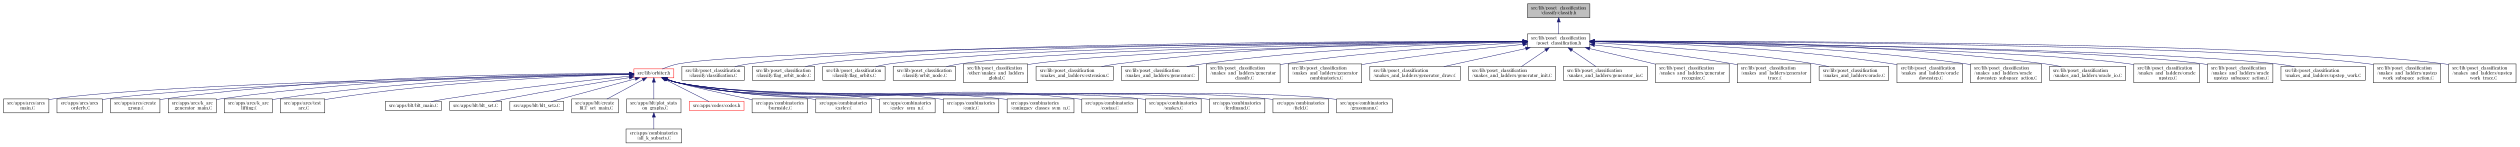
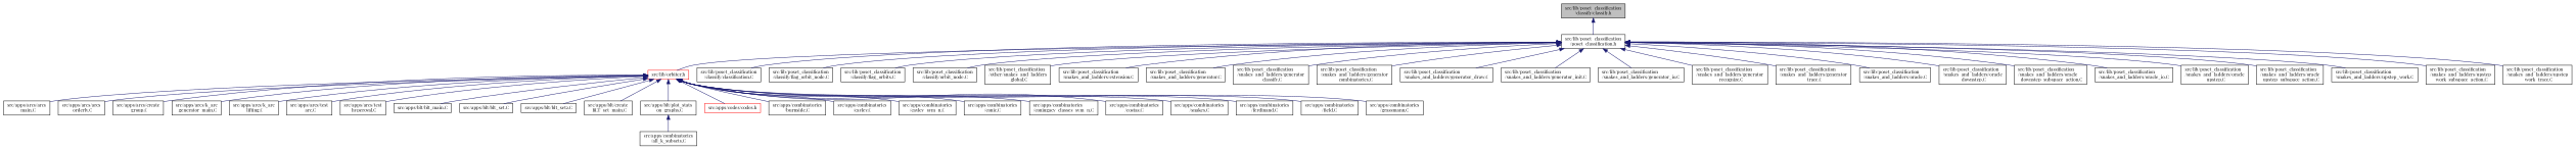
  digraph {
    fontname="Playfair Display"
    node [color=black fillcolor=white fontname="Playfair Display" fontsize=10 shape=record style=filled]
    edge [color=midnightblue dir=back fontname="Playfair Display" fontsize=10 labelfontname=Helvetica labelfontsize=10 style=solid]
    n1 [fillcolor=grey75 fontcolor=black height=0.2 label="src/lib/poset_classification\l/classify/classify.h" width=0.4]
    n2 [height=0.2 label="src/lib/poset_classification\l/poset_classification.h" width=0.4]
    n3 [color=red height=0.2 label="src/lib/orbiter.h" width=0.4]
    n4 [height=0.2 label="src/lib/poset_classification\l/classify/classification.C" width=0.4]
    n5 [height=0.2 label="src/lib/poset_classification\l/classify/flag_orbit_node.C" width=0.4]
    n6 [height=0.2 label="src/lib/poset_classification\l/classify/flag_orbits.C" width=0.4]
    n7 [height=0.2 label="src/lib/poset_classification\l/classify/orbit_node.C" width=0.4]
    n8 [height=0.2 label="src/lib/poset_classification\l/other/snakes_and_ladders\l_global.C" width=0.4]
    n9 [height=0.2 label="src/lib/poset_classification\l/snakes_and_ladders/extension.C" width=0.4]
    n10 [height=0.2 label="src/lib/poset_classification\l/snakes_and_ladders/generator.C" width=0.4]
    n11 [height=0.2 label="src/lib/poset_classification\l/snakes_and_ladders/generator\l_classify.C" width=0.4]
    n12 [height=0.2 label="src/lib/poset_classification\l/snakes_and_ladders/generator\l_combinatorics.C" width=0.4]
    n13 [height=0.2 label="src/lib/poset_classification\l/snakes_and_ladders/generator_draw.C" width=0.4]
    n14 [height=0.2 label="src/lib/poset_classification\l/snakes_and_ladders/generator_init.C" width=0.4]
    n15 [height=0.2 label="src/lib/poset_classification\l/snakes_and_ladders/generator_io.C" width=0.4]
    n16 [height=0.2 label="src/lib/poset_classification\l/snakes_and_ladders/generator\l_recognize.C" width=0.4]
    n17 [height=0.2 label="src/lib/poset_classification\l/snakes_and_ladders/generator\l_trace.C" width=0.4]
    n18 [height=0.2 label="src/lib/poset_classification\l/snakes_and_ladders/oracle.C" width=0.4]
    n19 [height=0.2 label="src/lib/poset_classification\l/snakes_and_ladders/oracle\l_downstep.C" width=0.4]
    n20 [height=0.2 label="src/lib/poset_classification\l/snakes_and_ladders/oracle\l_downstep_subspace_action.C" width=0.4]
    n21 [height=0.2 label="src/lib/poset_classification\l/snakes_and_ladders/oracle_io.C" width=0.4]
    n22 [height=0.2 label="src/lib/poset_classification\l/snakes_and_ladders/oracle\l_upstep.C" width=0.4]
    n23 [height=0.2 label="src/lib/poset_classification\l/snakes_and_ladders/oracle\l_upstep_subspace_action.C" width=0.4]
    n24 [height=0.2 label="src/lib/poset_classification\l/snakes_and_ladders/upstep_work.C" width=0.4]
    n25 [height=0.2 label="src/lib/poset_classification\l/snakes_and_ladders/upstep\l_work_subspace_action.C" width=0.4]
    n26 [height=0.2 label="src/lib/poset_classification\l/snakes_and_ladders/upstep\l_work_trace.C" width=0.4]
    n27 [height=0.2 label="src/apps/arcs/arcs\l_main.C" width=0.4]
    n28 [height=0.2 label="src/apps/arcs/arcs\l_orderly.C" width=0.4]
    n29 [height=0.2 label="src/apps/arcs/create\l_group.C" width=0.4]
    n30 [height=0.2 label="src/apps/arcs/k_arc\l_generator_main.C" width=0.4]
    n31 [height=0.2 label="src/apps/arcs/k_arc\l_lifting.C" width=0.4]
    n32 [height=0.2 label="src/apps/arcs/test\l_arc.C" width=0.4]
+   n33 [height=0.2 label="src/apps/arcs/test\l_hyperoval.C" width=0.4]
    n34 [height=0.2 label="src/apps/blt/blt_main.C" width=0.4]
    n35 [height=0.2 label="src/apps/blt/blt_set.C" width=0.4]
    n36 [height=0.2 label="src/apps/blt/blt_set2.C" width=0.4]
    n37 [height=0.2 label="src/apps/blt/create\l_BLT_set_main.C" width=0.4]
    n38 [height=0.2 label="src/apps/blt/plot_stats\l_on_graphs.C" width=0.4]
    n39 [color=red height=0.2 label="src/apps/codes/codes.h" width=0.4]
    n40 [height=0.2 label="src/apps/combinatorics\l/burnside.C" width=0.4]
    n41 [height=0.2 label="src/apps/combinatorics\l/cayley.C" width=0.4]
    n42 [height=0.2 label="src/apps/combinatorics\l/cayley_sym_n.C" width=0.4]
    n43 [height=0.2 label="src/apps/combinatorics\l/conic.C" width=0.4]
    n44 [height=0.2 label="src/apps/combinatorics\l/conjugacy_classes_sym_n.C" width=0.4]
    n45 [height=0.2 label="src/apps/combinatorics\l/costas.C" width=0.4]
    n46 [height=0.2 label="src/apps/combinatorics\l/snakes.C" width=0.4]
    n47 [height=0.2 label="src/apps/combinatorics\l/ferdinand.C" width=0.4]
    n48 [height=0.2 label="src/apps/combinatorics\l/field.C" width=0.4]
    n49 [height=0.2 label="src/apps/combinatorics\l/grassmann.C" width=0.4]
    n50 [height=0.2 label="src/apps/combinatorics\l/all_k_subsets.C" width=0.4]
    n1 -> n2
    n2 -> n3
    n2 -> n4
    n2 -> n5
    n2 -> n6
    n2 -> n7
    n2 -> n8
    n2 -> n9
    n2 -> n10
    n2 -> n11
    n2 -> n12
    n2 -> n13
    n2 -> n14
    n2 -> n15
    n2 -> n16
    n2 -> n17
    n2 -> n18
    n2 -> n19
    n2 -> n20
    n2 -> n21
    n2 -> n22
    n2 -> n23
    n2 -> n24
    n2 -> n25
    n2 -> n26
    n3 -> n27
    n3 -> n28
    n3 -> n29
    n3 -> n30
    n3 -> n31
    n3 -> n32
+   n3 -> n33
    n3 -> n34
    n3 -> n35
    n3 -> n36
    n3 -> n37
    n3 -> n38
    n3 -> n39
    n3 -> n40
    n3 -> n41
    n3 -> n42
    n3 -> n43
    n3 -> n44
    n3 -> n45
    n3 -> n46
    n3 -> n47
    n3 -> n48
    n3 -> n49
    n38 -> n50
  }
